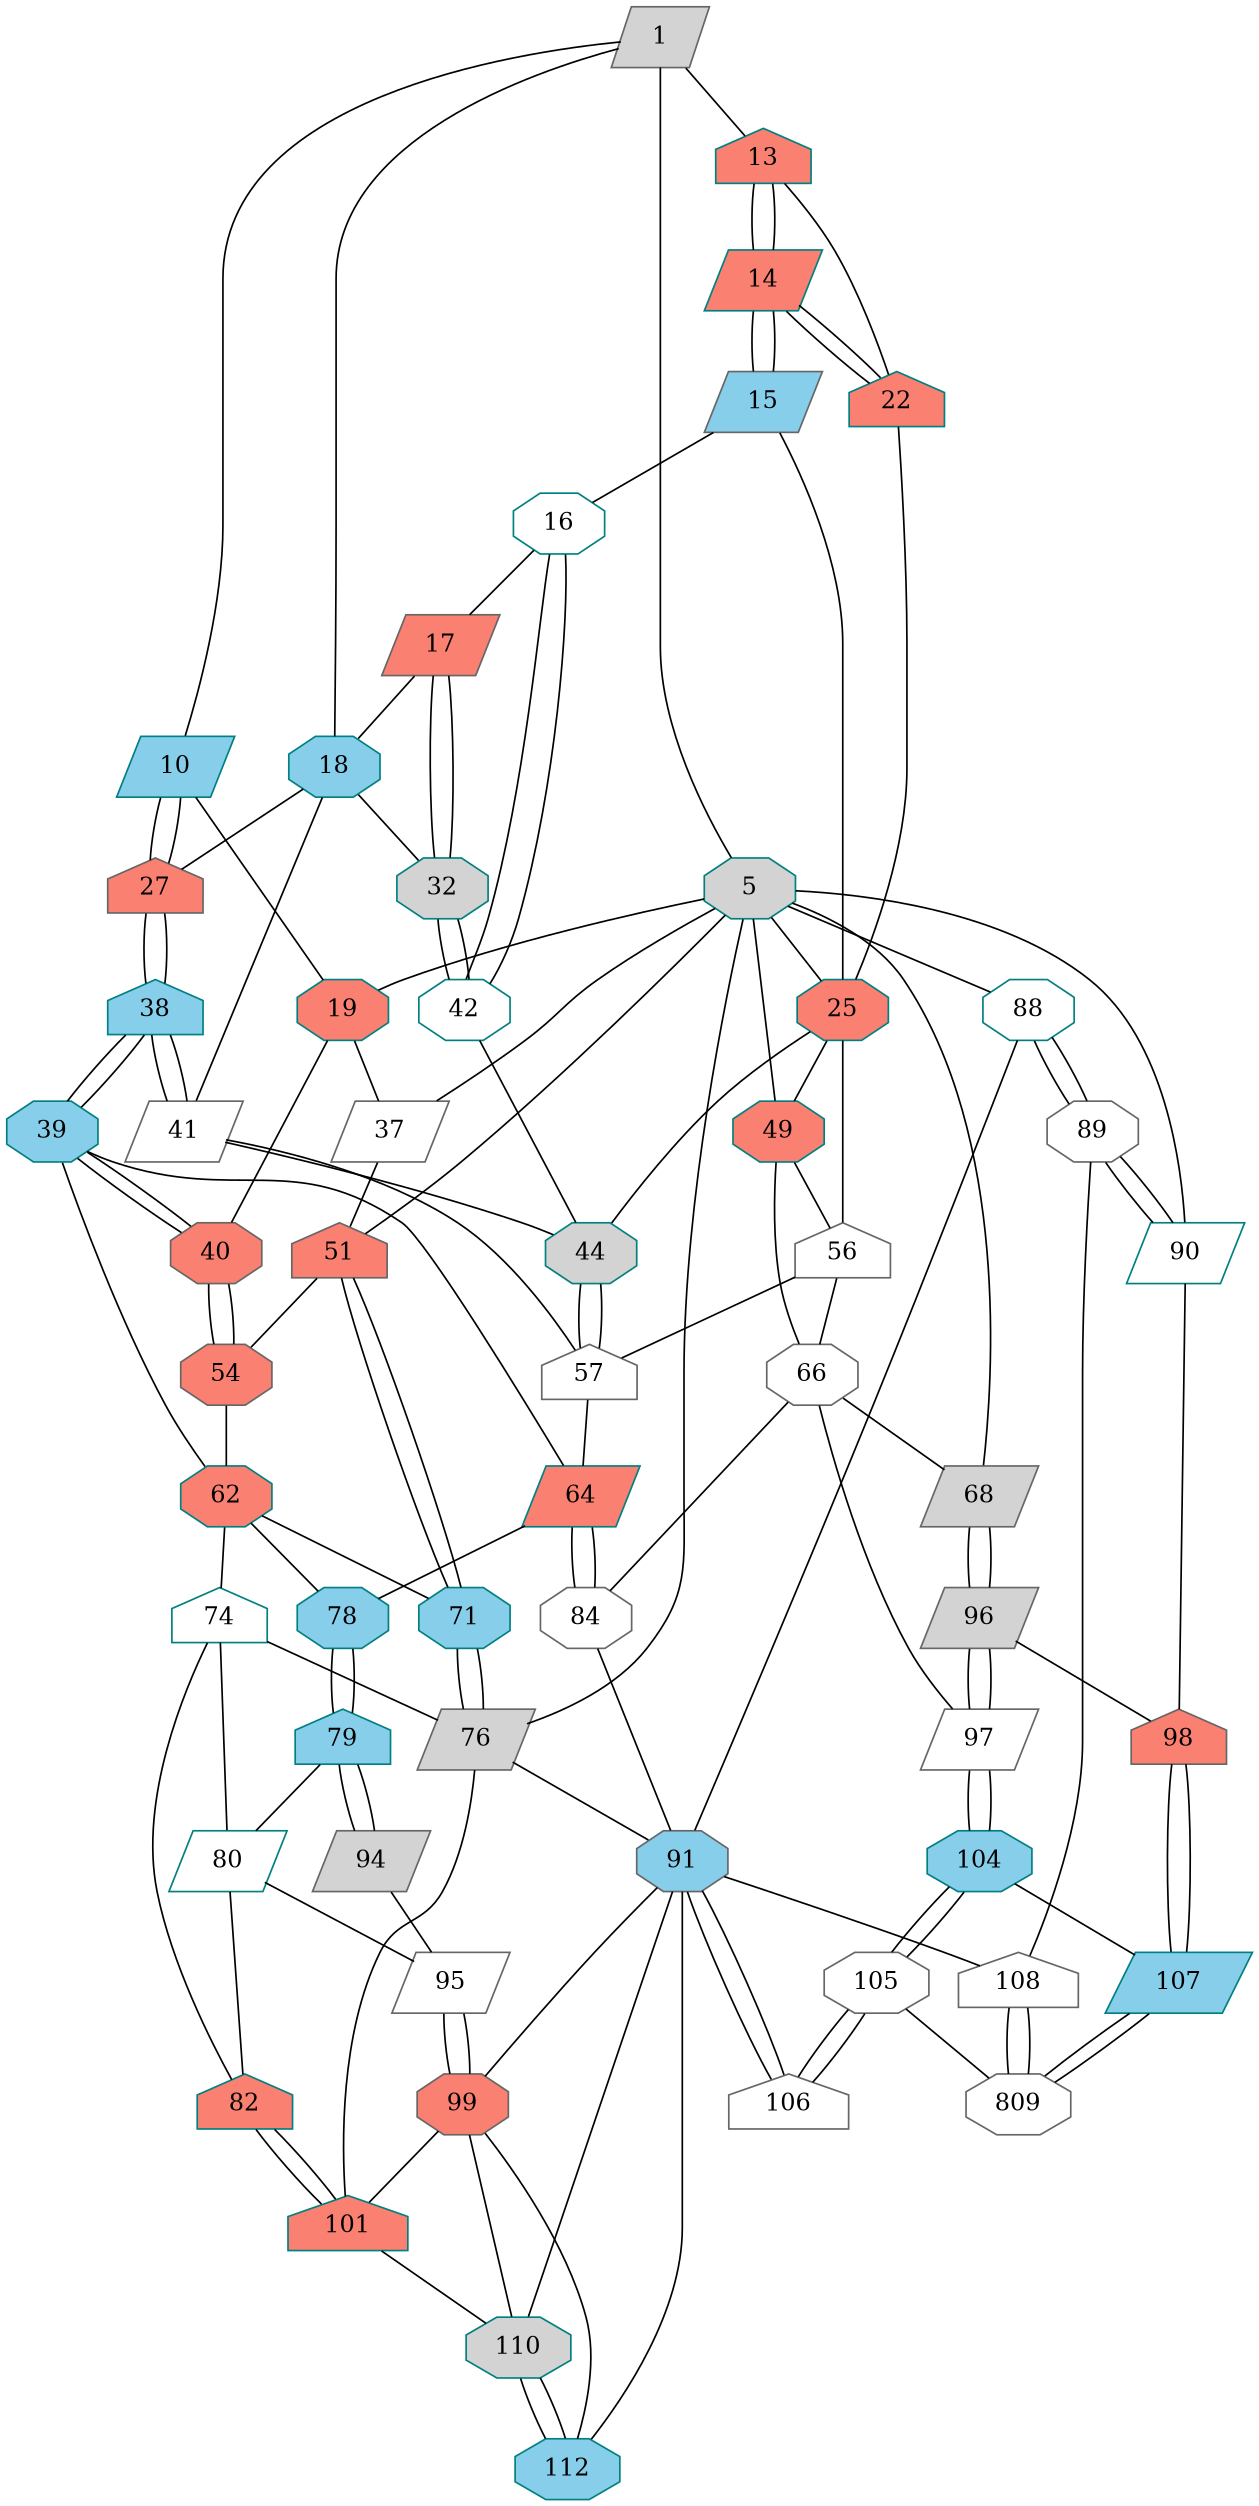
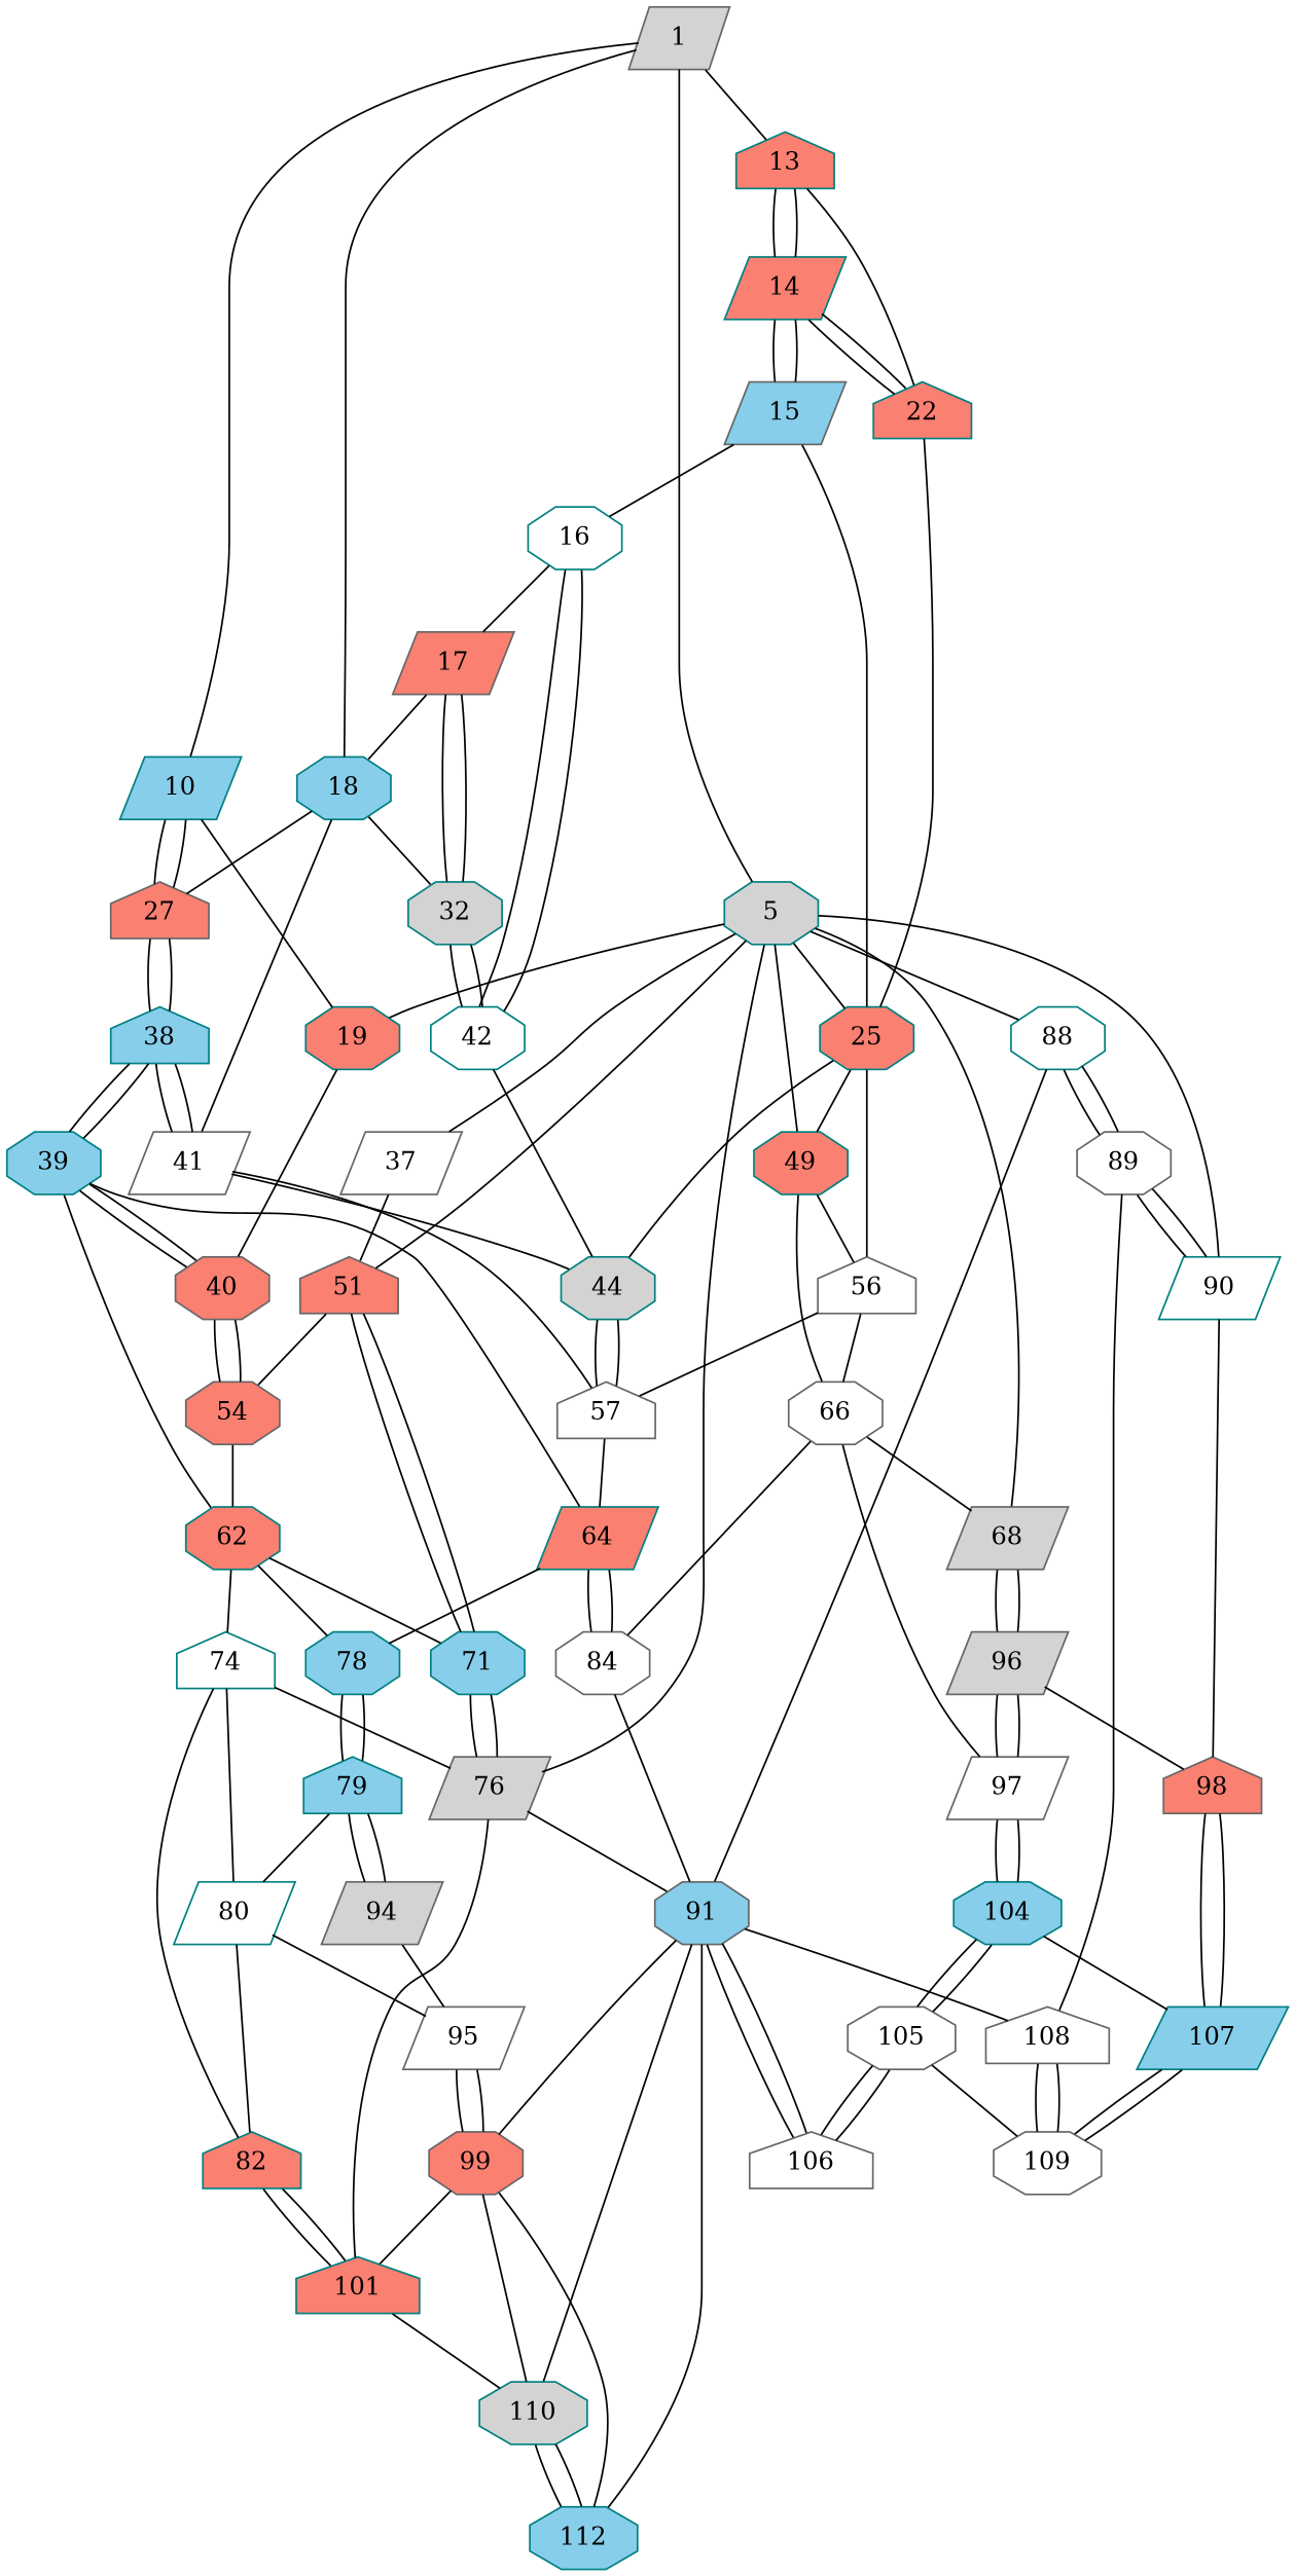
  graph {
    node [color=teal fillcolor=white shape=octagon style=filled]
    1 [color=gray40 fillcolor=lightgrey shape=parallelogram super="+9+2"]
    5 [fillcolor=lightgrey super="+6+23"]
    10 [fillcolor=skyblue shape=parallelogram super="+11"]
    13 [fillcolor=salmon shape=house super="+21"]
    18 [fillcolor=skyblue super="+26"]
    19 [fillcolor=salmon super="+36+20"]
    25 [fillcolor=salmon super="+28"]
    37 [color=gray40 shape=parallelogram]
    49 [fillcolor=salmon super="+55"]
    51 [color=gray40 fillcolor=salmon shape=house super="+52"]
    68 [color=gray40 fillcolor=lightgrey shape=parallelogram]
    76 [color=gray40 fillcolor=lightgrey shape=parallelogram super="+85"]
    88
    90 [shape=parallelogram]
    27 [color=gray40 fillcolor=salmon shape=house]
    14 [fillcolor=salmon shape=parallelogram]
    22 [fillcolor=salmon shape=house]
    32 [fillcolor=lightgrey]
    41 [color=gray40 shape=parallelogram super="+50"]
    40 [color=gray40 fillcolor=salmon]
    44 [fillcolor=lightgrey super="+45"]
    56 [color=gray40 shape=house super="+59"]
    66 [color=gray40 super="+69"]
    54 [color=gray40 fillcolor=salmon super="+60"]
    71 [fillcolor=skyblue]
    96 [color=gray40 fillcolor=lightgrey shape=parallelogram]
    91 [color=gray40 fillcolor=skyblue super="+92"]
    101 [fillcolor=salmon shape=house super="+103"]
    89 [color=gray40]
    98 [color=gray40 fillcolor=salmon shape=house]
    38 [fillcolor=skyblue shape=house]
    15 [color=gray40 fillcolor=skyblue shape=parallelogram]
    16
    17 [color=gray40 fillcolor=salmon shape=parallelogram]
    42
    57 [color=gray40 shape=house super="+58"]
    39 [fillcolor=skyblue super="+61"]
    62 [fillcolor=salmon super="+72+63"]
    64 [fillcolor=salmon shape=parallelogram super="+65"]
    74 [shape=house super="+75"]
    78 [fillcolor=skyblue]
    84 [color=gray40 super="+87"]
    97 [color=gray40 shape=parallelogram]
    80 [shape=parallelogram super="+81"]
    82 [fillcolor=salmon shape=house]
    79 [fillcolor=skyblue shape=house]
    104 [fillcolor=skyblue]
    95 [color=gray40 shape=parallelogram]
    108 [color=gray40 shape=house]
    99 [color=gray40 fillcolor=salmon super="+100+102"]
    106 [color=gray40 shape=house]
    110 [fillcolor=lightgrey super="+111"]
    112 [fillcolor=skyblue]
    94 [color=gray40 fillcolor=lightgrey shape=parallelogram]
-   109 [color=gray40 label=809]
+   109 [color=gray40]
    107 [fillcolor=skyblue shape=parallelogram]
    105 [color=gray40]
    1 -- 5
    1 -- 10
    1 -- 13 [weight=2]
    1 -- 18
    5 -- 19
    5 -- 25 [weight=3]
    5 -- 37
    5 -- 49
    5 -- 51
    5 -- 68
    5 -- 76
    5 -- 88 [weight=2]
    5 -- 90
    10 -- 19
    10 -- 27
    10 -- 27
    13 -- 14
    13 -- 14
    13 -- 22
    18 -- 27
    18 -- 32
    18 -- 41
-   19 -- 37
    19 -- 40
    25 -- 49
    25 -- 44
    25 -- 56
    37 -- 51
    49 -- 56
    49 -- 66
    51 -- 54 [weight=2]
    51 -- 71
    51 -- 71
    68 -- 96
    68 -- 96
    76 -- 91 [weight=2]
    76 -- 101
    88 -- 91
    88 -- 89
    88 -- 89
    90 -- 98
    27 -- 38
    27 -- 38
    14 -- 22
    14 -- 22
    14 -- 15
    14 -- 15
    22 -- 25
    32 -- 42
    32 -- 42
    41 -- 44
    41 -- 57
    40 -- 54
    40 -- 54
    44 -- 57
    44 -- 57
    56 -- 66
    56 -- 57
    66 -- 68
    66 -- 84
    66 -- 97
    54 -- 62
    71 -- 76
    71 -- 76
    96 -- 98
    96 -- 97
    96 -- 97
    91 -- 108
    91 -- 99
    91 -- 106 [weight=2]
    91 -- 106
    91 -- 110
    91 -- 112
    101 -- 110
    89 -- 90
    89 -- 90
    89 -- 108
    98 -- 107
    98 -- 107
    38 -- 41
    38 -- 41
    38 -- 39
    38 -- 39
    15 -- 25
    15 -- 16
    16 -- 17
    16 -- 42
    16 -- 42
    17 -- 18
    17 -- 32
    17 -- 32
    42 -- 44
    57 -- 64
    39 -- 40
    39 -- 40
    39 -- 62
    39 -- 64
    62 -- 71
    62 -- 74
    62 -- 78
    64 -- 78
    64 -- 84 [weight=2]
    64 -- 84
    74 -- 76
    74 -- 80
    74 -- 82
    78 -- 79
    78 -- 79
    84 -- 91
    97 -- 104
    97 -- 104
    80 -- 82
    80 -- 95
    82 -- 101
    82 -- 101
    79 -- 80
    79 -- 94
    79 -- 94
    104 -- 107
    104 -- 105
    104 -- 105
    95 -- 99
    95 -- 99
    108 -- 109
    108 -- 109
    99 -- 101
    99 -- 110
    99 -- 112
    110 -- 112
    110 -- 112
    94 -- 95
    107 -- 109
    107 -- 109
    105 -- 106
    105 -- 106
    105 -- 109
  }
